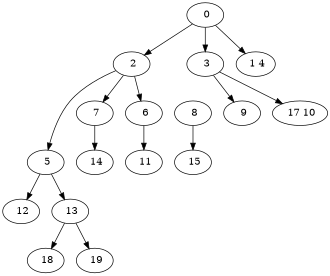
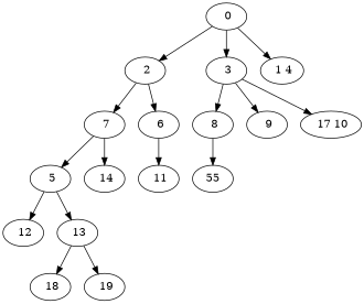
  digraph {
    " 0"
    " 2"
    " 3"
    " 1 4"
    " 5"
    " 6"
    " 7"
    " 8"
    " 9"
    " 17 10"
    " 12"
    " 13"
    " 11"
    " 14"
-   " 15"
+   " 15" [label=55]
    " 18"
    " 19"
    " 0" -> " 2"
    " 0" -> " 3"
    " 0" -> " 1 4"
-   " 2" -> " 5"
+   " 7" -> " 5"
    " 2" -> " 6"
    " 2" -> " 7"
+   " 3" -> " 8"
    " 3" -> " 9"
    " 3" -> " 17 10"
    " 5" -> " 12"
    " 5" -> " 13"
    " 6" -> " 11"
    " 7" -> " 14"
    " 8" -> " 15"
    " 13" -> " 18"
    " 13" -> " 19"
  }
